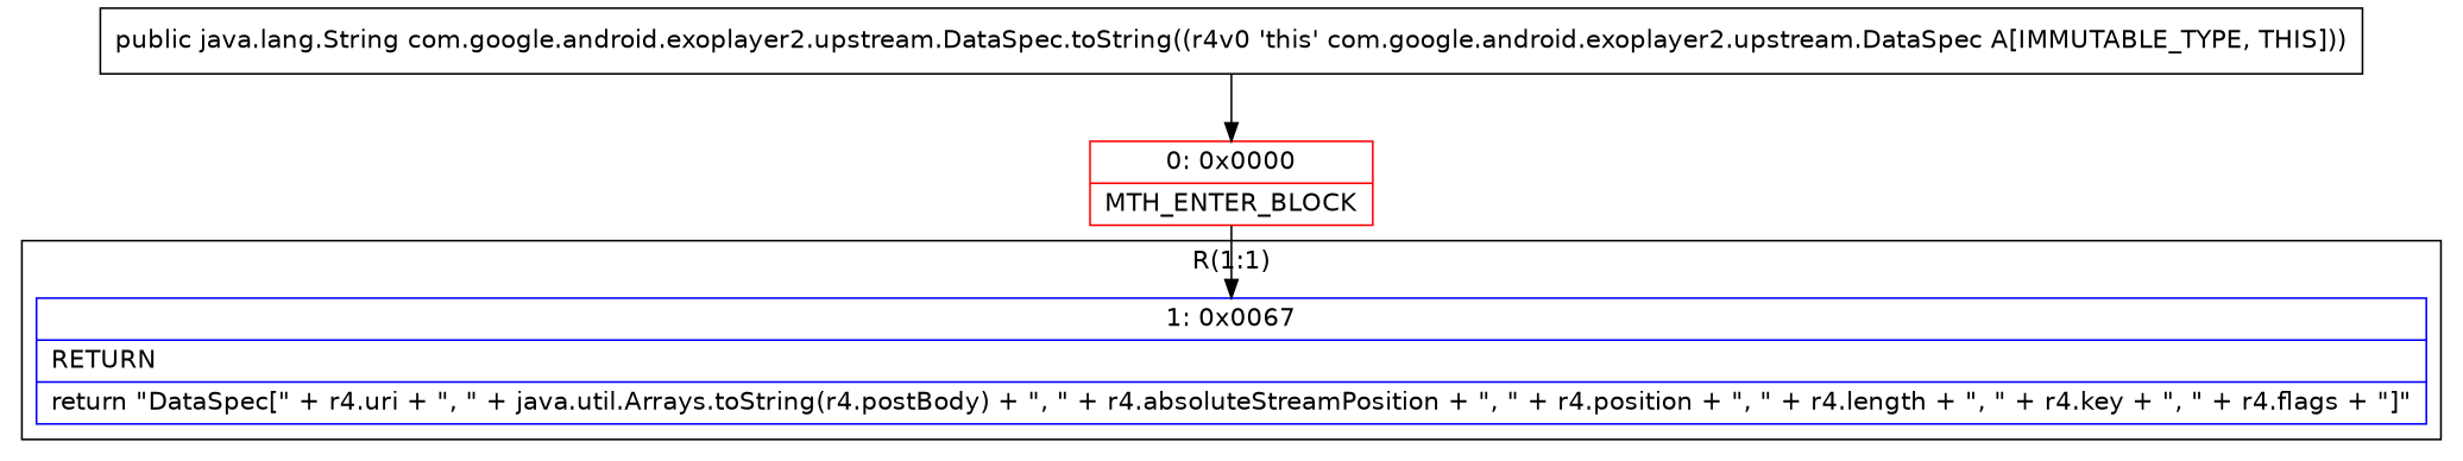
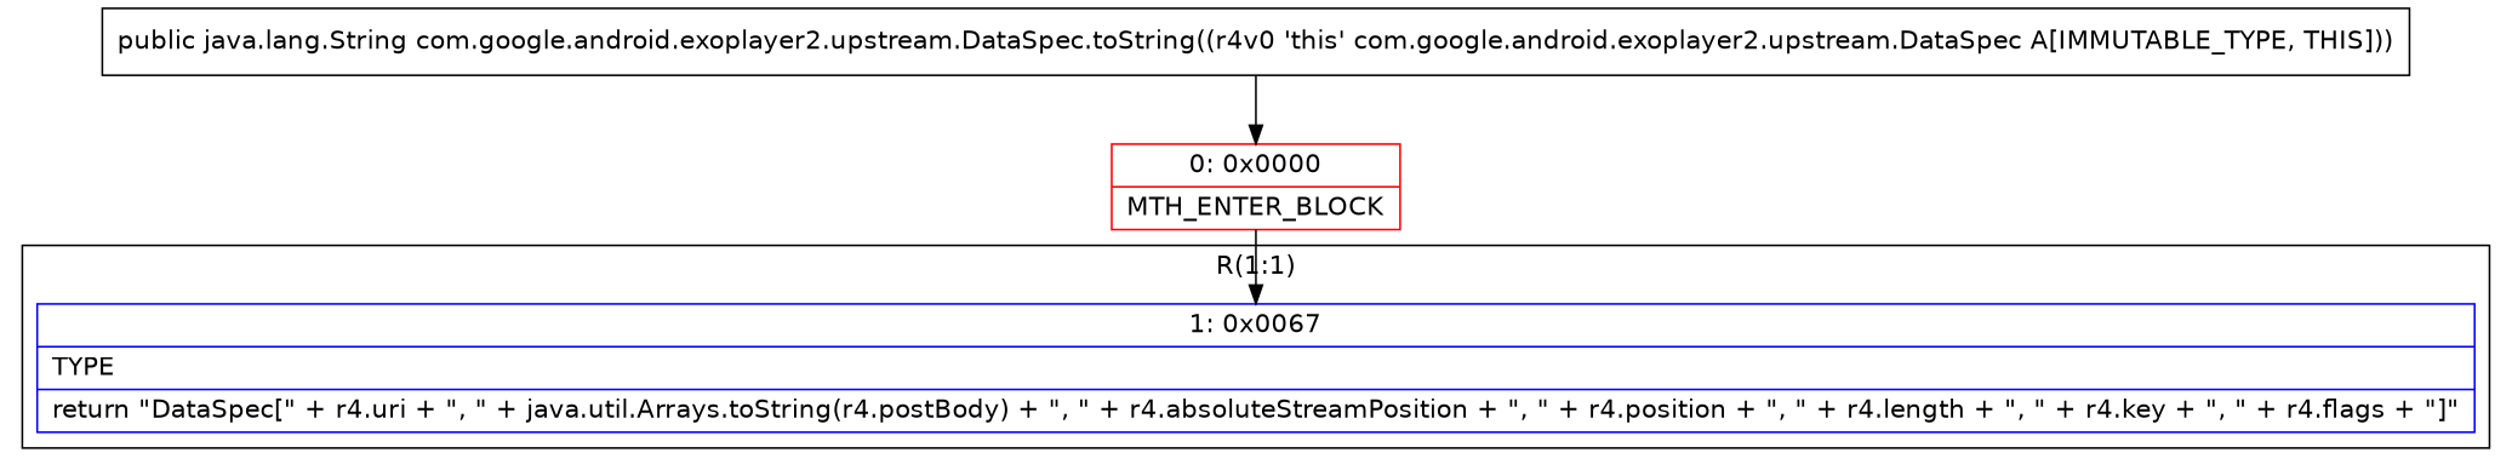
  digraph {
    fontname="DejaVu Sans"
    node [shape=record fontname="DejaVu Sans"]
    edge [fontname="DejaVu Sans"]
-   n1 [color=blue label="{1\:\ 0x0067|RETURN\l|return \"DataSpec[\" + r4.uri + \", \" + java.util.Arrays.toString(r4.postBody) + \", \" + r4.absoluteStreamPosition + \", \" + r4.position + \", \" + r4.length + \", \" + r4.key + \", \" + r4.flags + \"]\"\l}"]
+   n1 [color=blue label="{1\:\ 0x0067|TYPE\l|return \"DataSpec[\" + r4.uri + \", \" + java.util.Arrays.toString(r4.postBody) + \", \" + r4.absoluteStreamPosition + \", \" + r4.position + \", \" + r4.length + \", \" + r4.key + \", \" + r4.flags + \"]\"\l}"]
    n2 [color=red label="{0\:\ 0x0000|MTH_ENTER_BLOCK\l}"]
    n3 [label="{public java.lang.String com.google.android.exoplayer2.upstream.DataSpec.toString((r4v0 'this' com.google.android.exoplayer2.upstream.DataSpec A[IMMUTABLE_TYPE, THIS])) }"]
    subgraph cluster_1 {
      label="R(1:1)"
      n1
    }
    n2 -> n1
    n3 -> n2
  }
